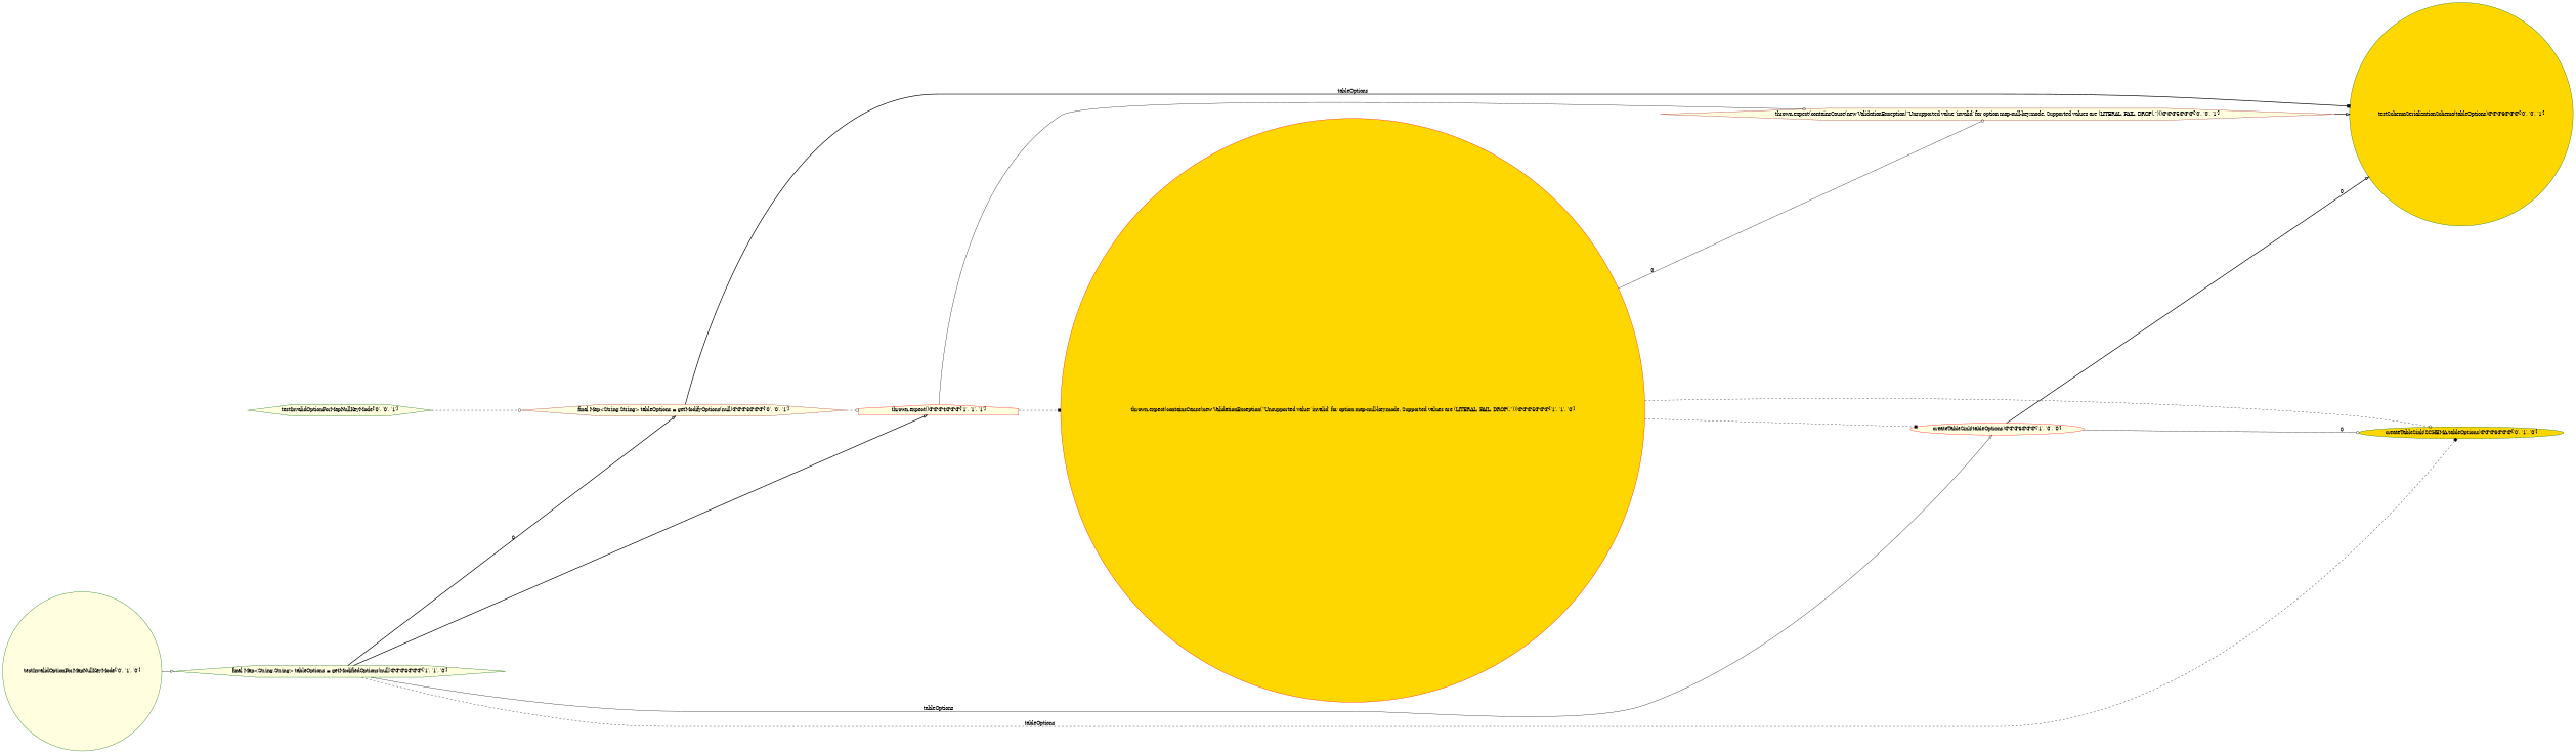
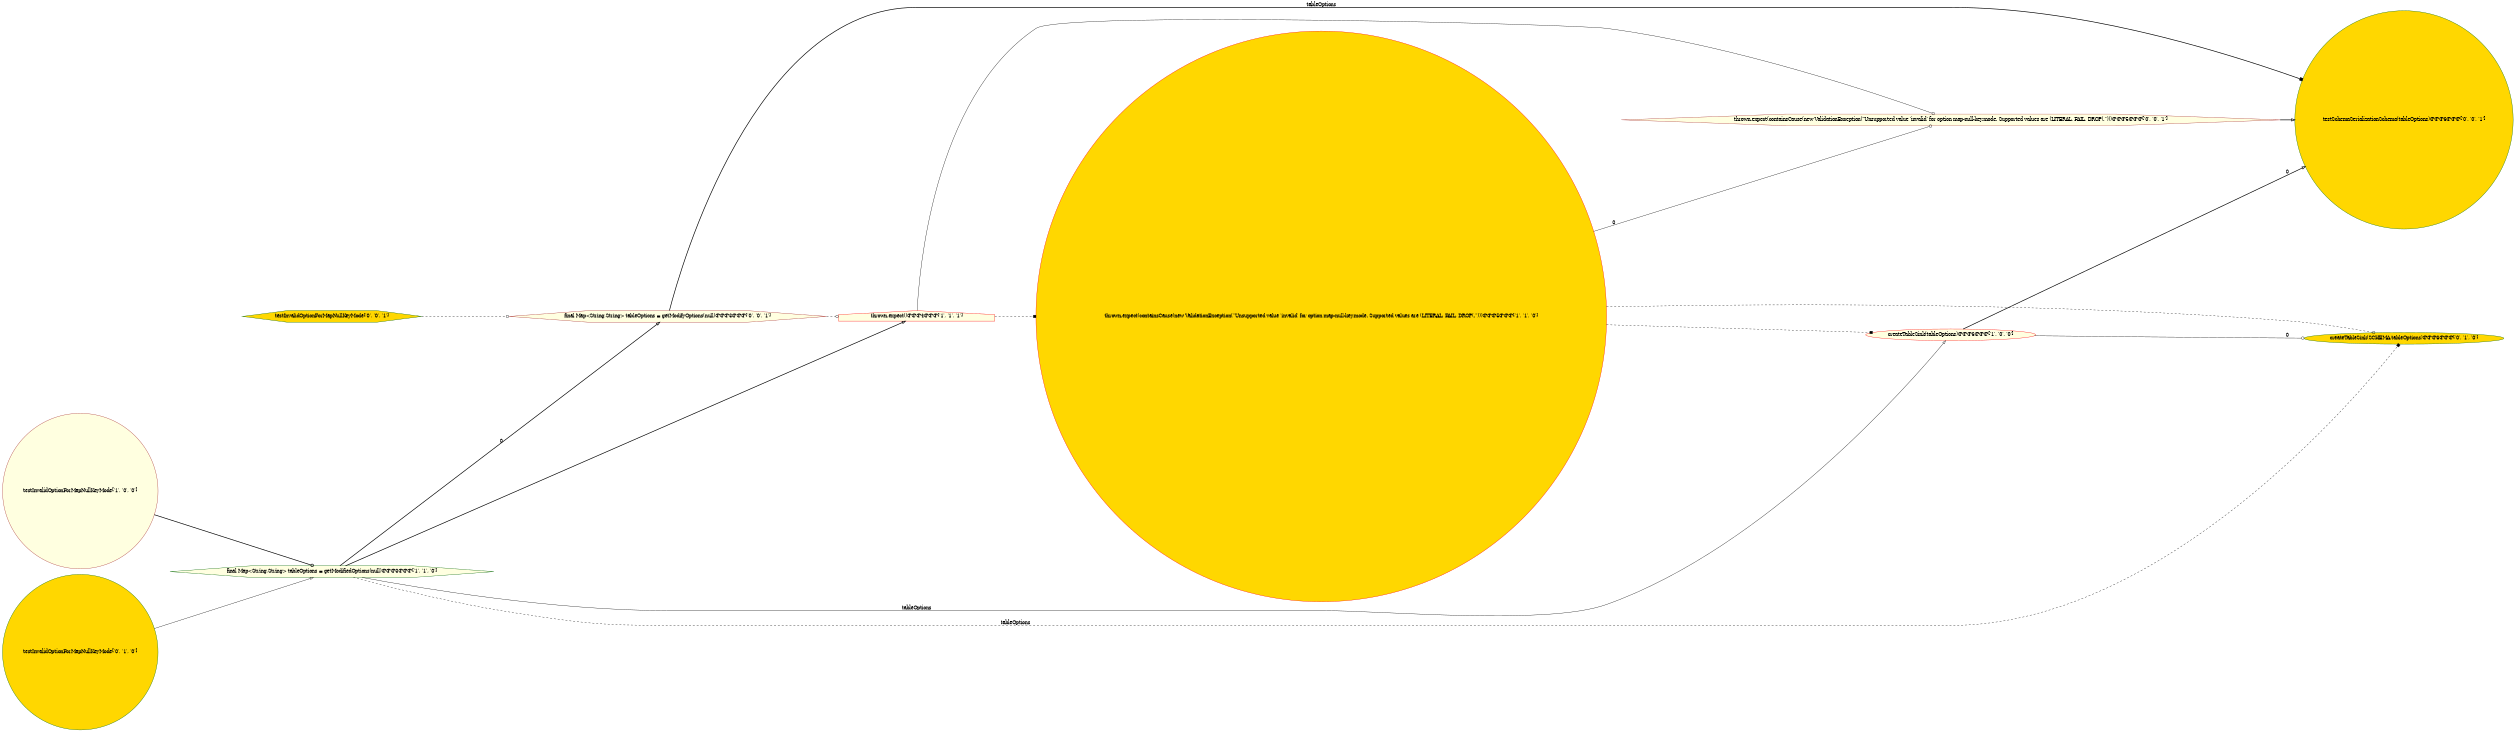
  digraph {
    rankdir=LR
    node [color=darkgreen fillcolor=lightyellow shape=circle style=filled]
    edge [arrowhead=odot style=dashed]
    n1 [color=red fillcolor=gold label="thrown.expect(containsCause(new ValidationException(\"Unsupported value 'invalid' for option map-null-key.mode. Supported values are (LITERAL, FAIL, DROP(.\")))@@@5@@@['1', '1', '0']"]
    n2 [fillcolor=gold label="createTableSink(SCHEMA,tableOptions)@@@6@@@['0', '1', '0']" shape=ellipse]
    n3 [color=brown label="thrown.expect(containsCause(new ValidationException(\"Unsupported value 'invalid' for option map-null-key.mode. Supported values are (LITERAL, FAIL, DROP(.\")))@@@5@@@['0', '0', '1']" shape=hexagon]
    n4 [color=red label="createTableSink(tableOptions)@@@6@@@['1', '0', '0']" shape=ellipse]
    n5 [fillcolor=gold label="testSchemaSerializationSchema(tableOptions)@@@6@@@['0', '0', '1']"]
-   n6 [label="testInvalidOptionForMapNullKeyMode['0', '0', '1']" shape=hexagon]
+   n6 [fillcolor=gold label="testInvalidOptionForMapNullKeyMode['0', '0', '1']" shape=hexagon]
    n7 [color=brown label="final Map<String,String> tableOptions = getModifyOptions(null)@@@3@@@['0', '0', '1']" shape=hexagon]
    n8 [color=red label="thrown.expect()@@@4@@@['1', '1', '1']" shape=house]
    n9 [label="final Map<String,String> tableOptions = getModifiedOptions(null)@@@3@@@['1', '1', '0']" shape=hexagon]
-   n11 [label="testInvalidOptionForMapNullKeyMode['0', '1', '0']"]
+   n10 [color=brown label="testInvalidOptionForMapNullKeyMode['1', '0', '0']"]
+   n11 [fillcolor=gold label="testInvalidOptionForMapNullKeyMode['0', '1', '0']"]
    n1 -> n2
    n1 -> n3 [label=0 style=solid]
    n1 -> n4 [arrowhead=box]
    n3 -> n5 [arrowhead=onormal style=bold]
    n4 -> n2 [label=0 style=solid]
    n4 -> n5 [arrowhead=onormal label=0 style=bold]
    n6 -> n7
    n7 -> n5 [arrowhead=box label=tableOptions style=bold]
    n7 -> n8
    n8 -> n1 [arrowhead=box]
    n8 -> n3 [style=solid]
    n9 -> n2 [arrowhead=box label=tableOptions]
    n9 -> n4 [arrowhead=onormal label=tableOptions style=solid]
    n9 -> n7 [arrowhead=onormal label=0 style=bold]
    n9 -> n8 [arrowhead=onormal style=bold]
+   n10 -> n9 [style=bold]
    n11 -> n9 [arrowhead=onormal style=solid]
  }
